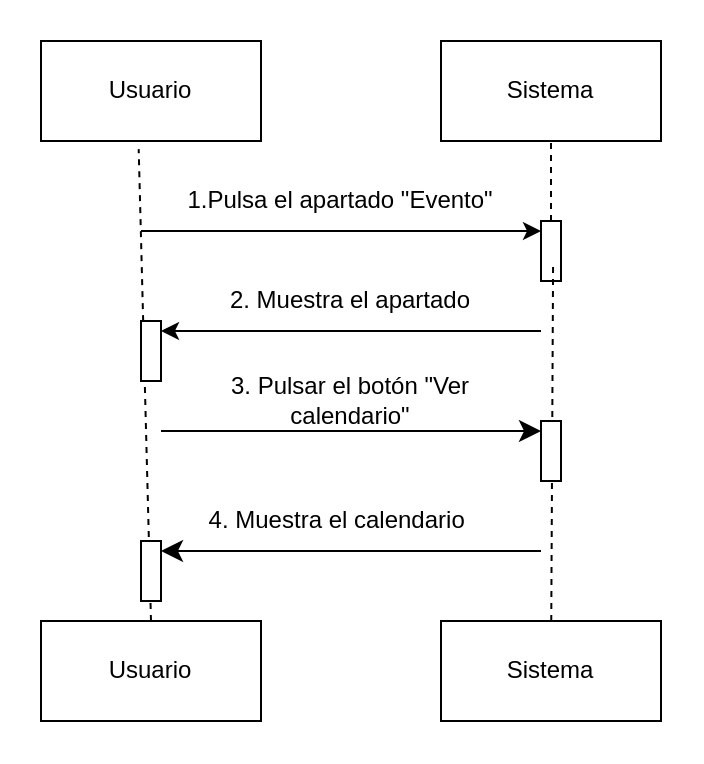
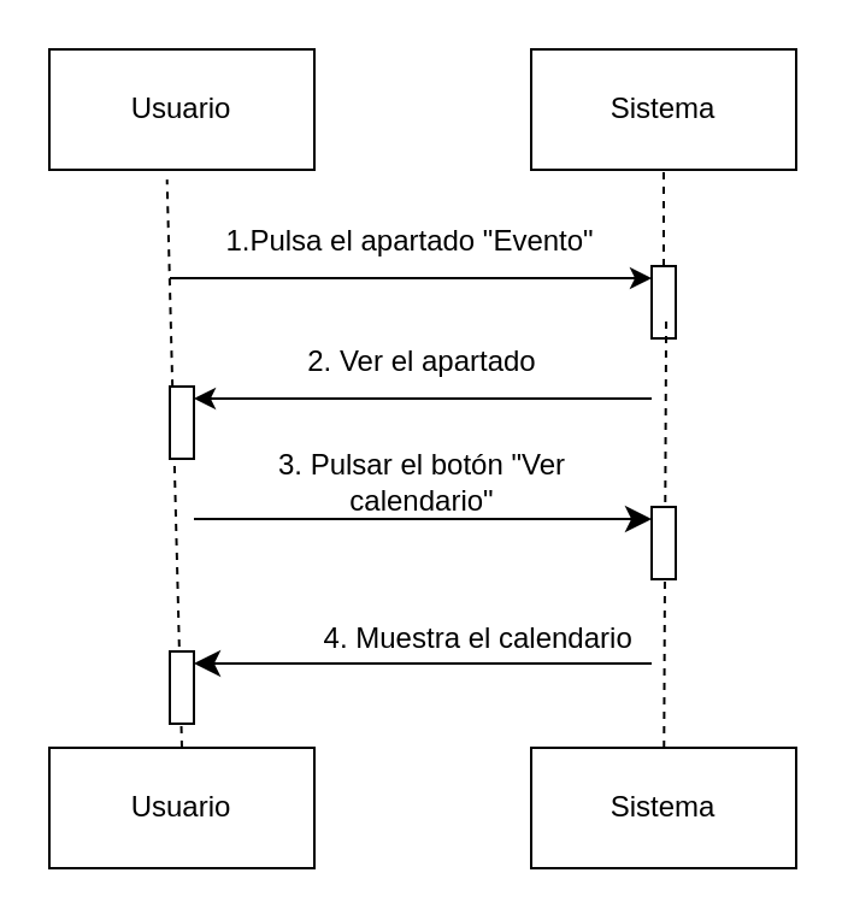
  <mxCell id="0" />
  <mxCell id="1" parent="0" />
  <mxCell id="2" value="Usuario" style="html=1;whiteSpace=wrap;" vertex="1" parent="1"><mxGeometry x="20" y="20" width="110" height="50" as="geometry" /></mxCell>
  <mxCell id="3" value="Sistema&lt;span style=&quot;color: rgba(0, 0, 0, 0); font-family: monospace; font-size: 0px; text-align: start; text-wrap-mode: nowrap;&quot;&gt;%3CmxGraphModel%3E%3Croot%3E%3CmxCell%20id%3D%220%22%2F%3E%3CmxCell%20id%3D%221%22%20parent%3D%220%22%2F%3E%3CmxCell%20id%3D%222%22%20value%3D%22Usuario%22%20style%3D%22html%3D1%3BwhiteSpace%3Dwrap%3B%22%20vertex%3D%221%22%20parent%3D%221%22%3E%3CmxGeometry%20x%3D%2270%22%20y%3D%2240%22%20width%3D%22110%22%20height%3D%2250%22%20as%3D%22geometry%22%2F%3E%3C%2FmxCell%3E%3C%2Froot%3E%3C%2FmxGraphModel%3E&lt;/span&gt;" style="html=1;whiteSpace=wrap;" vertex="1" parent="1"><mxGeometry x="220" y="20" width="110" height="50" as="geometry" /></mxCell>
  <mxCell id="4" value="Usuario" style="html=1;whiteSpace=wrap;" vertex="1" parent="1"><mxGeometry x="20" y="310" width="110" height="50" as="geometry" /></mxCell>
  <mxCell id="5" value="Sistema&lt;span style=&quot;color: rgba(0, 0, 0, 0); font-family: monospace; font-size: 0px; text-align: start; text-wrap-mode: nowrap;&quot;&gt;%3CmxGraphModel%3E%3Croot%3E%3CmxCell%20id%3D%220%22%2F%3E%3CmxCell%20id%3D%221%22%20parent%3D%220%22%2F%3E%3CmxCell%20id%3D%222%22%20value%3D%22Usuario%22%20style%3D%22html%3D1%3BwhiteSpace%3Dwrap%3B%22%20vertex%3D%221%22%20parent%3D%221%22%3E%3CmxGeometry%20x%3D%2270%22%20y%3D%2240%22%20width%3D%22110%22%20height%3D%2250%22%20as%3D%22geometry%22%2F%3E%3C%2FmxCell%3E%3C%2Froot%3E%3C%2FmxGraphModel%3E&lt;/span&gt;" style="html=1;whiteSpace=wrap;" vertex="1" parent="1"><mxGeometry x="220" y="310" width="110" height="50" as="geometry" /></mxCell>
  <mxCell id="6" value="" style="endArrow=none;dashed=1;html=1;rounded=0;entryX=0.5;entryY=1;entryDx=0;entryDy=0;exitX=0.5;exitY=0;exitDx=0;exitDy=0;" edge="1" parent="1" source="7" target="3"><mxGeometry width="50" height="50" relative="1" as="geometry"><mxPoint x="250" y="300" as="sourcePoint" /><mxPoint x="300" y="250" as="targetPoint" /></mxGeometry></mxCell>
  <mxCell id="7" value="" style="html=1;points=[[0,0,0,0,5],[0,1,0,0,-5],[1,0,0,0,5],[1,1,0,0,-5]];perimeter=orthogonalPerimeter;outlineConnect=0;targetShapes=umlLifeline;portConstraint=eastwest;newEdgeStyle={&quot;curved&quot;:0,&quot;rounded&quot;:0};" vertex="1" parent="1"><mxGeometry x="270" y="110" width="10" height="30" as="geometry" /></mxCell>
  <mxCell id="8" value="" style="endArrow=classic;html=1;rounded=0;entryX=0;entryY=0;entryDx=0;entryDy=5;entryPerimeter=0;" edge="1" parent="1" target="7"><mxGeometry width="50" height="50" relative="1" as="geometry"><mxPoint x="70" y="115" as="sourcePoint" /><mxPoint x="180" y="90" as="targetPoint" /></mxGeometry></mxCell>
  <mxCell id="9" value="1.Pulsa el apartado &quot;Evento&quot;" style="text;html=1;align=center;verticalAlign=middle;whiteSpace=wrap;rounded=0;" vertex="1" parent="1"><mxGeometry x="85" y="90" width="170" height="20" as="geometry" /></mxCell>
  <mxCell id="10" value="" style="endArrow=none;dashed=1;html=1;rounded=0;exitX=0.5;exitY=0;exitDx=0;exitDy=0;entryX=0.444;entryY=1.081;entryDx=0;entryDy=0;entryPerimeter=0;" edge="1" parent="1" source="4" target="2"><mxGeometry width="50" height="50" relative="1" as="geometry"><mxPoint x="72.09" y="850" as="sourcePoint" /><mxPoint x="67.91" y="660.36" as="targetPoint" /></mxGeometry></mxCell>
  <mxCell id="11" value="" style="html=1;points=[[0,0,0,0,5],[0,1,0,0,-5],[1,0,0,0,5],[1,1,0,0,-5]];perimeter=orthogonalPerimeter;outlineConnect=0;targetShapes=umlLifeline;portConstraint=eastwest;newEdgeStyle={&quot;curved&quot;:0,&quot;rounded&quot;:0};" vertex="1" parent="1"><mxGeometry x="70" y="160" width="10" height="30" as="geometry" /></mxCell>
  <mxCell id="12" value="" style="endArrow=classic;html=1;rounded=0;fontSize=12;startSize=8;endSize=8;curved=1;entryX=1;entryY=0;entryDx=0;entryDy=5;entryPerimeter=0;" edge="1" parent="1" target="20"><mxGeometry width="50" height="50" relative="1" as="geometry"><mxPoint x="270" y="275" as="sourcePoint" /><mxPoint x="271.25" y="284.58" as="targetPoint" /></mxGeometry></mxCell>
  <mxCell id="13" value="" style="endArrow=none;dashed=1;html=1;rounded=0;exitX=0.5;exitY=0;exitDx=0;exitDy=0;entryX=0.5;entryY=0;entryDx=0;entryDy=0;" edge="1" parent="1" source="5" target="5"><mxGeometry width="50" height="50" relative="1" as="geometry"><mxPoint x="276" y="490" as="sourcePoint" /><mxPoint x="276.25" y="420" as="targetPoint" /></mxGeometry></mxCell>
  <mxCell id="14" value="" style="endArrow=classic;html=1;rounded=0;entryX=1;entryY=0;entryDx=0;entryDy=5;entryPerimeter=0;" edge="1" parent="1" target="11"><mxGeometry width="50" height="50" relative="1" as="geometry"><mxPoint x="270" y="165" as="sourcePoint" /><mxPoint x="90" y="160" as="targetPoint" /></mxGeometry></mxCell>
  <mxCell id="15" value="" style="endArrow=none;dashed=1;html=1;rounded=0;" edge="1" parent="1" source="5"><mxGeometry width="50" height="50" relative="1" as="geometry"><mxPoint x="276.05" y="270" as="sourcePoint" /><mxPoint x="276.05" y="130" as="targetPoint" /></mxGeometry></mxCell>
- <mxCell id="16" value="2. Muestra el apartado" style="text;html=1;align=center;verticalAlign=middle;whiteSpace=wrap;rounded=0;" vertex="1" parent="1"><mxGeometry x="90" y="140" width="170" height="20" as="geometry" /></mxCell>
+ <mxCell id="16" value="2. Ver el apartado" style="text;html=1;align=center;verticalAlign=middle;whiteSpace=wrap;rounded=0;" vertex="1" parent="1"><mxGeometry x="90" y="140" width="170" height="20" as="geometry" /></mxCell>
  <mxCell id="17" value="" style="endArrow=classic;html=1;rounded=0;fontSize=12;startSize=8;endSize=8;curved=1;entryX=0;entryY=0;entryDx=0;entryDy=5;entryPerimeter=0;" edge="1" parent="1" target="18"><mxGeometry width="50" height="50" relative="1" as="geometry"><mxPoint x="80" y="215" as="sourcePoint" /><mxPoint x="-123.75" y="280" as="targetPoint" /></mxGeometry></mxCell>
  <mxCell id="18" value="" style="html=1;points=[[0,0,0,0,5],[0,1,0,0,-5],[1,0,0,0,5],[1,1,0,0,-5]];perimeter=orthogonalPerimeter;outlineConnect=0;targetShapes=umlLifeline;portConstraint=eastwest;newEdgeStyle={&quot;curved&quot;:0,&quot;rounded&quot;:0};" vertex="1" parent="1"><mxGeometry x="270" y="210" width="10" height="30" as="geometry" /></mxCell>
  <mxCell id="19" value="3. Pulsar el botón &quot;Ver calendario&quot;" style="text;html=1;align=center;verticalAlign=middle;whiteSpace=wrap;rounded=0;" vertex="1" parent="1"><mxGeometry x="90" y="190" width="170" height="20" as="geometry" /></mxCell>
  <mxCell id="20" value="" style="html=1;points=[[0,0,0,0,5],[0,1,0,0,-5],[1,0,0,0,5],[1,1,0,0,-5]];perimeter=orthogonalPerimeter;outlineConnect=0;targetShapes=umlLifeline;portConstraint=eastwest;newEdgeStyle={&quot;curved&quot;:0,&quot;rounded&quot;:0};" vertex="1" parent="1"><mxGeometry x="70" y="270" width="10" height="30" as="geometry" /></mxCell>
- <mxCell id="21" value="4. Muestra el calendario&amp;nbsp;" style="text;html=1;align=center;verticalAlign=middle;whiteSpace=wrap;rounded=0;" vertex="1" parent="1"><mxGeometry x="85" y="250" width="170" height="20" as="geometry" /></mxCell>
+ <mxCell id="21" value="4. Muestra el calendario&amp;nbsp;" style="text;html=1;align=center;verticalAlign=middle;whiteSpace=wrap;rounded=0;" vertex="1" parent="1"><mxGeometry x="115" y="255" width="170" height="20" as="geometry" /></mxCell>
